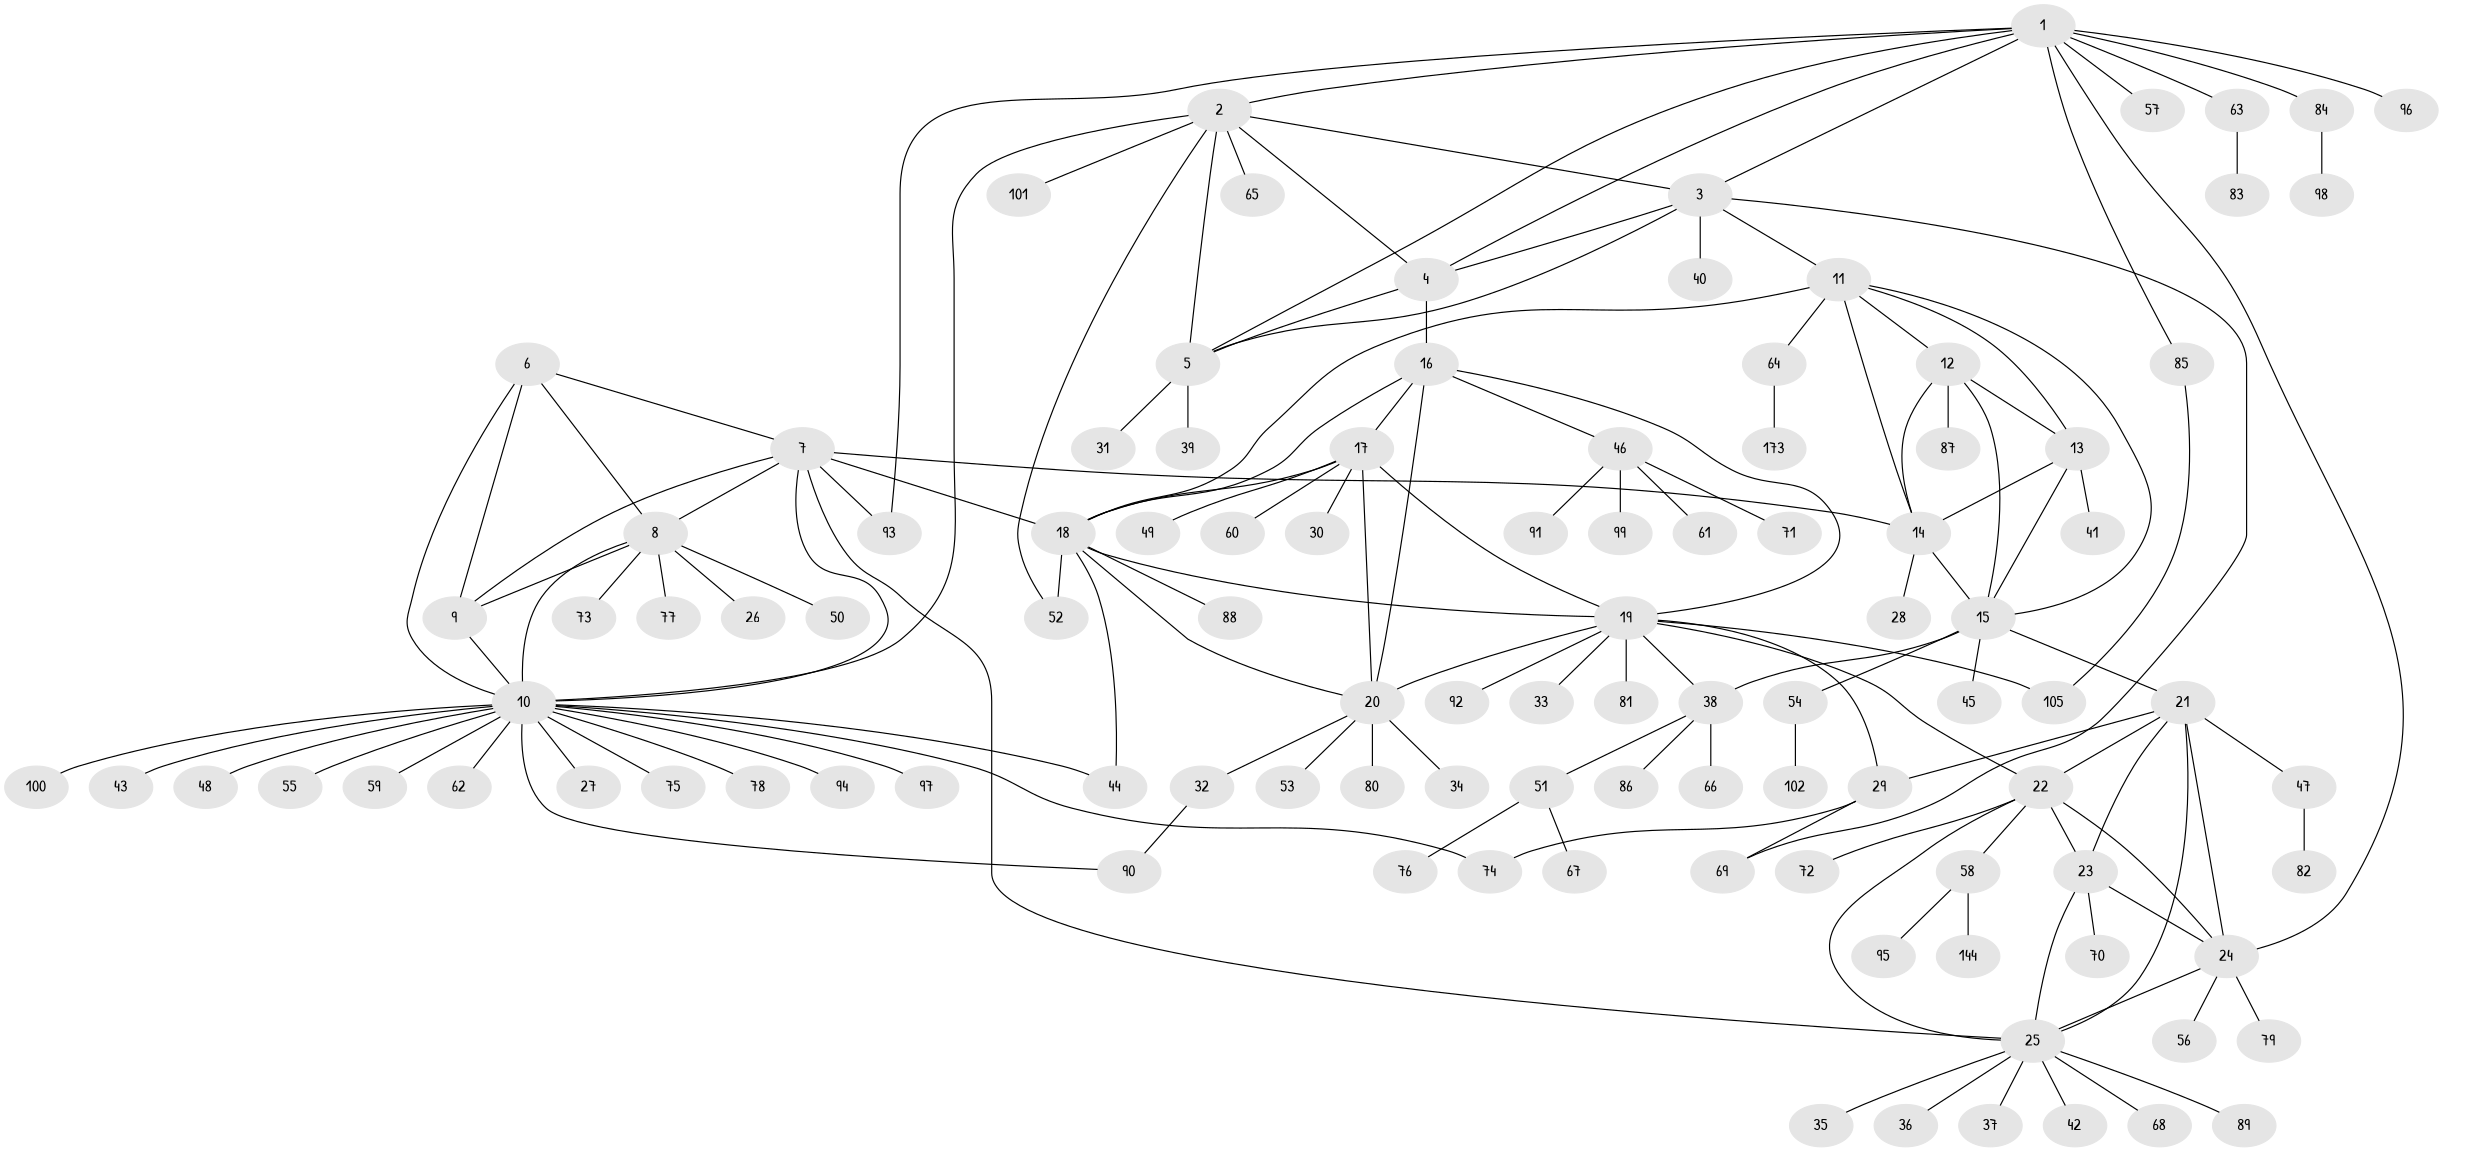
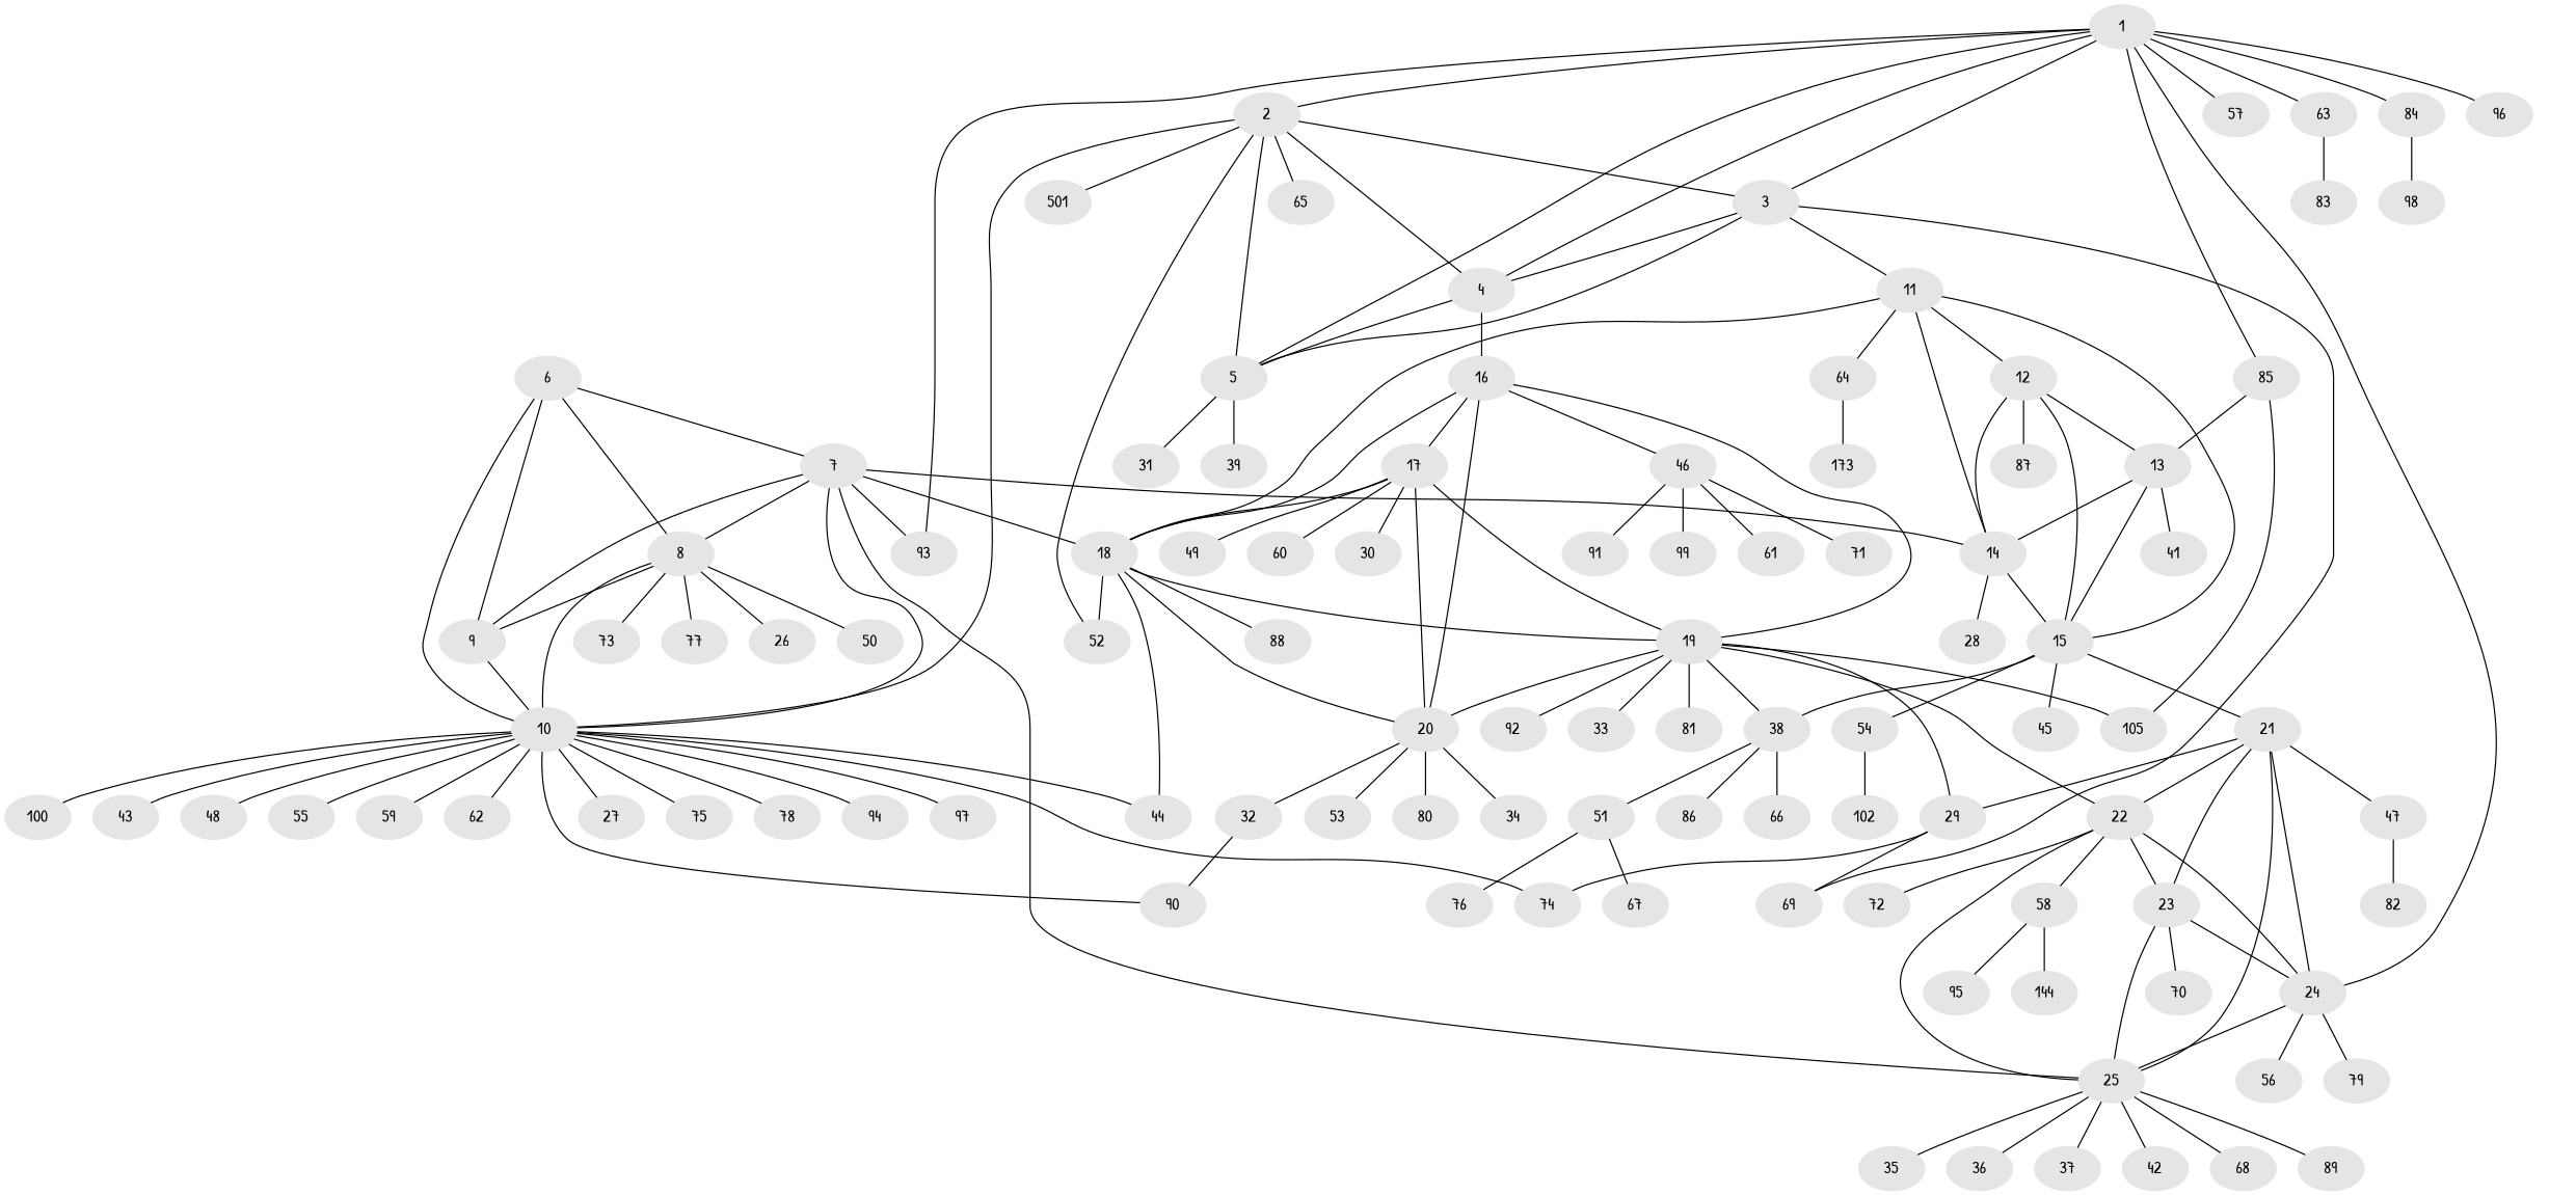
  graph {
    fontname="Patrick Hand"
    node [color=gray90 fontname="Patrick Hand" style=filled]
    edge [fontname="Patrick Hand"]
    1
    2
    3
    4
    5
    24
    57
    63
    84
    85
    93
    96
    10
    52
    65
-   101
+   101 [label=501]
    11
-   40
    69
    16
    31
    39
    25
    56
    79
    83
    98
    105
    27
    43
    44
    48
    55
    59
    62
    74
    75
    78
    90
    94
    97
    100
    14
    18
    12
    13
    15
    64
    17
    19
    20
    46
    6
    7
    8
    9
    26
    50
    73
    77
    28
    88
    35
    36
    37
    42
    68
    89
    87
    41
    21
    38
    45
    54
    n75 [label=173]
    22
    29
    23
    47
    51
    66
    86
    102
    30
    49
    60
    33
    81
    92
    32
    34
    53
    80
    61
    71
    91
    99
    58
    72
    70
    82
    95
    n103 [label=144]
    67
    76
    1 -- 2
    1 -- 3
    1 -- 4
    1 -- 5
    1 -- 24
    1 -- 57
    1 -- 63
    1 -- 84
    1 -- 85
    1 -- 93
    1 -- 96
    2 -- 3
    2 -- 4
    2 -- 5
    2 -- 10
    2 -- 52
    2 -- 65
    2 -- 101
    3 -- 4
    3 -- 5
    3 -- 11
-   3 -- 40
    3 -- 69
    4 -- 5
    4 -- 16
    5 -- 31
    5 -- 39
    24 -- 25
    24 -- 56
    24 -- 79
    63 -- 83
    84 -- 98
    85 -- 105
    10 -- 27
    10 -- 43
    10 -- 44
    10 -- 48
    10 -- 55
    10 -- 59
    10 -- 62
    10 -- 74
    10 -- 75
    10 -- 78
    10 -- 90
    10 -- 94
    10 -- 97
    10 -- 100
    11 -- 14
    11 -- 18
    11 -- 12
-   11 -- 13
+   85 -- 13
    11 -- 15
    11 -- 64
    16 -- 18
    16 -- 17
    16 -- 19
    16 -- 20
    16 -- 46
    25 -- 35
    25 -- 36
    25 -- 37
    25 -- 42
    25 -- 68
    25 -- 89
    14 -- 15
    14 -- 28
    18 -- 52
    18 -- 44
    18 -- 19
    18 -- 20
    18 -- 88
    12 -- 14
    12 -- 13
    12 -- 15
    12 -- 87
    13 -- 14
    13 -- 15
    13 -- 41
    15 -- 21
    15 -- 38
    15 -- 45
    15 -- 54
    64 -- n75
    17 -- 18
    17 -- 19
    17 -- 20
    17 -- 30
    17 -- 49
    17 -- 60
    19 -- 105
    19 -- 20
    19 -- 38
    19 -- 22
    19 -- 29
    19 -- 33
    19 -- 81
    19 -- 92
    20 -- 32
    20 -- 34
    20 -- 53
    20 -- 80
    46 -- 61
    46 -- 71
    46 -- 91
    46 -- 99
    6 -- 10
    6 -- 7
    6 -- 8
    6 -- 9
    7 -- 93
    7 -- 10
    7 -- 25
    7 -- 14
    7 -- 18
    7 -- 8
    7 -- 9
    8 -- 10
    8 -- 9
    8 -- 26
    8 -- 50
    8 -- 73
    8 -- 77
    9 -- 10
    21 -- 24
    21 -- 25
    21 -- 22
    21 -- 29
    21 -- 23
    21 -- 47
    38 -- 51
    38 -- 66
    38 -- 86
    54 -- 102
    22 -- 24
    22 -- 25
    22 -- 23
    22 -- 58
    22 -- 72
    29 -- 69
    29 -- 74
    23 -- 24
    23 -- 25
    23 -- 70
    47 -- 82
    51 -- 67
    51 -- 76
    32 -- 90
    58 -- 95
    58 -- n103
  }
